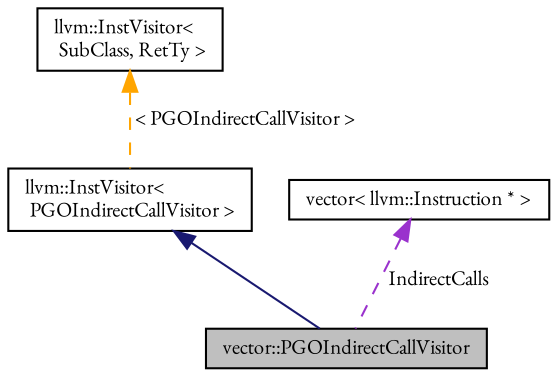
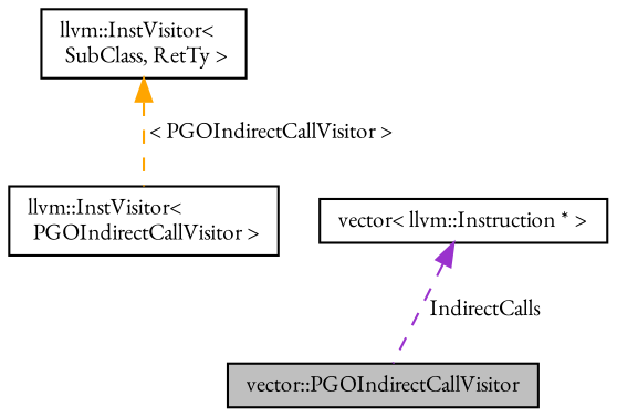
  digraph {
    fontname="EB Garamond"
    node [color=black fontname="EB Garamond" fontsize=10 shape=box]
    edge [dir=back fontname="EB Garamond" fontsize=10 labelfontname=Helvetica labelfontsize=10 style=dashed]
    n1 [fillcolor=grey75 fontcolor=black height=0.2 label="vector::PGOIndirectCallVisitor" style=filled width=0.4]
    n2 [height=0.2 label="llvm::InstVisitor\<\l PGOIndirectCallVisitor \>" width=0.4]
    n3 [height=0.2 label="llvm::InstVisitor\<\l SubClass, RetTy \>" width=0.4]
    n4 [height=0.2 label="vector\< llvm::Instruction * \>" width=0.4]
-   n2 -> n1 [color=midnightblue style=solid]
    n3 -> n2 [color=orange label=" \< PGOIndirectCallVisitor \>"]
    n4 -> n1 [color=darkorchid3 label=" IndirectCalls"]
  }
